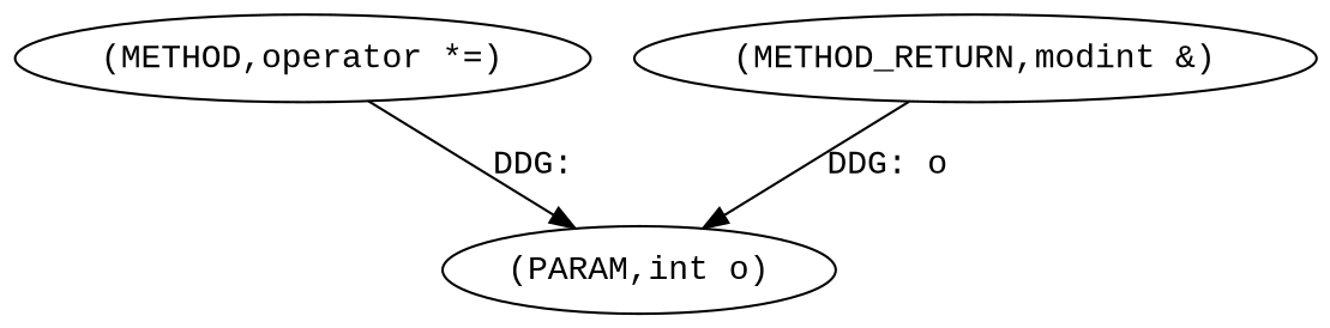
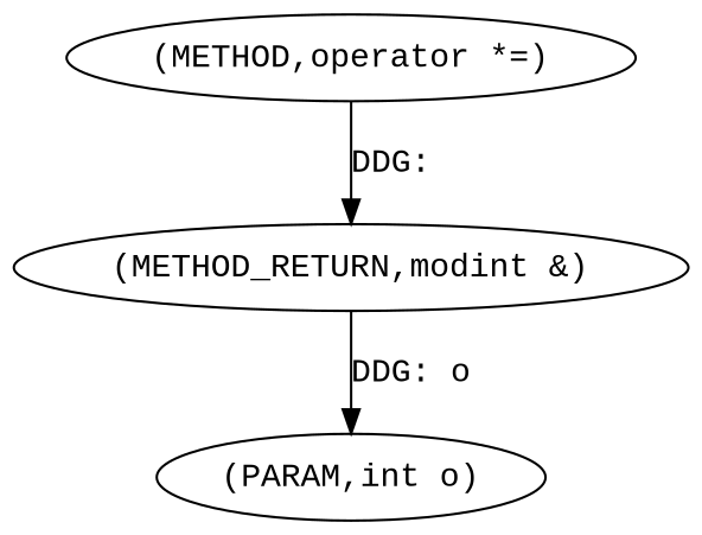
  digraph {
    fontname="Liberation Mono"
    node [fontname="Liberation Mono"]
    edge [fontname="Liberation Mono"]
    n1 [label="(METHOD,operator *=)"]
    n2 [label="(PARAM,int o)"]
    n3 [label="(METHOD_RETURN,modint &)"]
-   n1 -> n2 [label="DDG: "]
+   n1 -> n3 [label="DDG: "]
    n3 -> n2 [label="DDG: o"]
  }
